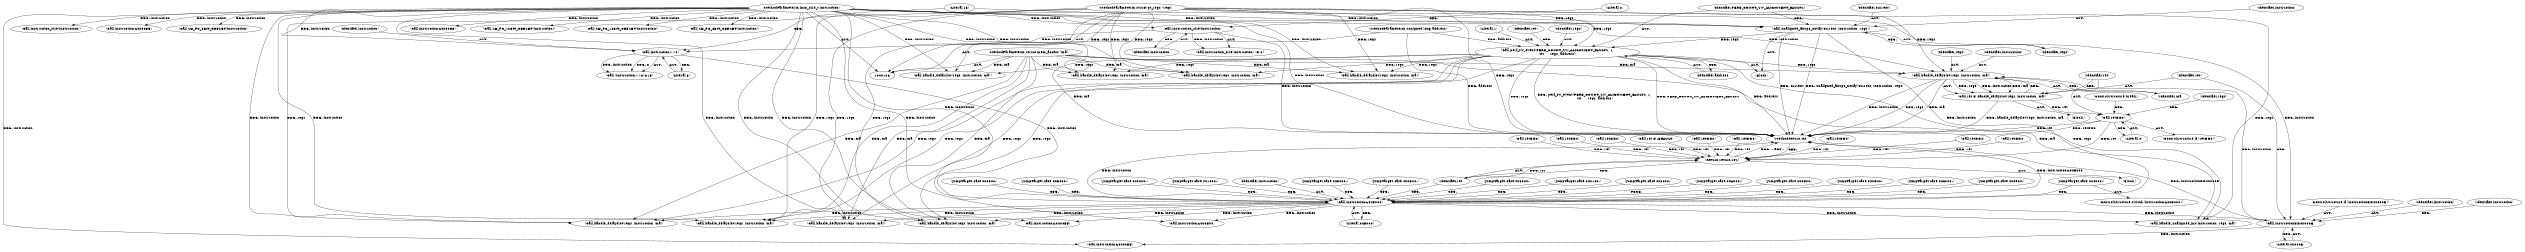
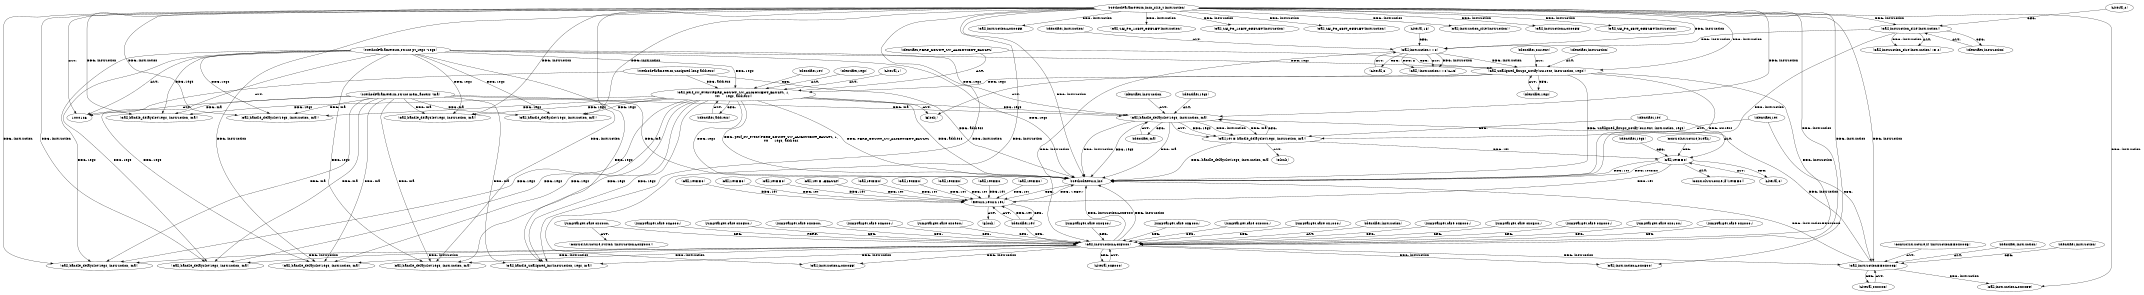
  digraph {
    n1 [label="(Call,handle_delayslot(regs, instruction, ma))"]
    n2 [label="(Call,ret = handle_delayslot(regs, instruction, ma))"]
    n3 [label="(Identifier,ma)"]
    n4 [label="(MethodReturn,int)"]
    n5 [label="(Call,ret==0)"]
    n6 [label="(Block,)"]
    n7 [label="(Return,return ret;)"]
    n8 [label="(Call,perf_sw_event(PERF_COUNT_SW_ALIGNMENT_FAULTS, 1,\n \t\t\t      regs, address))"]
    n9 [label="(Call,handle_delayslot(regs, instruction, ma))"]
    n10 [label="(Call,handle_delayslot(regs, instruction, ma))"]
    n11 [label="(Call,handle_delayslot(regs, instruction, ma))"]
    n12 [label="(Call,handle_delayslot(regs, instruction, ma))"]
    n13 [label="(Call,handle_delayslot(regs, instruction, ma))"]
    n14 [label="(Identifier,address)"]
    n15 [label="(Call,handle_delayslot(regs, instruction, ma))"]
    n16 [label="(Call,handle_delayslot(regs, instruction, ma))"]
    n17 [label="(Block,)"]
    n18 [label="(Call,handle_unaligned_ins(instruction, regs, ma))"]
    n19 [label="(Call,handle_delayslot(regs, instruction, ma))"]
    n20 [label="(Call,unaligned_fixups_notify(current, instruction, regs))"]
    n21 [label="(Call,instruction&0xF000)"]
    n22 [label="(Identifier,regs)"]
    n23 [label="(Call,instruction==0x000B)"]
    n24 [label="(Call,instruction&0x00FF)"]
    n25 [label="(Call,instruction&0x0F00)"]
    n26 [label="(Literal,0xF000)"]
    n27 [label="(Call,instruction>>8)"]
    n28 [label="(Literal,8)"]
    n29 [label="(Call,(instruction>>8)&15)"]
    n30 [label="(Call,instruction_size(instruction))"]
    n31 [label="(Call,instruction_size(instruction) != 2)"]
    n32 [label="(Identifier,instruction)"]
    n33 [label="(MethodParameterIn,insn_size_t instruction)"]
    n34 [label="(Call,instruction&0x00FF)"]
    n35 [label="(Call,SH_PC_12BIT_OFFSET(instruction))"]
    n36 [label="(Call,SH_PC_12BIT_OFFSET(instruction))"]
    n37 [label="(Call,SH_PC_8BIT_OFFSET(instruction))"]
    n38 [label="(Call,instruction&0x00FF)"]
    n39 [label="(Call,instruction_size(instruction))"]
    n40 [label="(Call,instruction&0x00FF)"]
    n41 [label="(Call,SH_PC_8BIT_OFFSET(instruction))"]
    1000126
    n43 [label="(Literal,0x000B)"]
    n44 [label="(MethodParameterIn,struct pt_regs *regs)"]
    n45 [label="(MethodParameterIn,unsigned long address)"]
    n46 [label="(ControlStructure,if (instruction==0x000B))"]
    n47 [label="(ControlStructure,switch (instruction&0xF000))"]
    n48 [label="(MethodParameterIn,struct mem_access *ma)"]
    n49 [label="(Literal,0)"]
    n50 [label="(ControlStructure,if (ret==0))"]
    n51 [label="(Block,)"]
    n52 [label="(Identifier,ret)"]
    n53 [label="(JumpTarget,case 0x0000:)"]
    n54 [label="(Literal,2)"]
    n55 [label="(JumpTarget,case 0x1000:)"]
    n56 [label="(ControlStructure,break;)"]
    n57 [label="(Identifier,instruction)"]
    n58 [label="(Literal,15)"]
    n59 [label="(Identifier,regs)"]
    n60 [label="(JumpTarget,case 0x5000:)"]
    n61 [label="(Identifier,regs)"]
    n62 [label="(Identifier,regs)"]
    n63 [label="(JumpTarget,case 0x0B00:)"]
    n64 [label="(JumpTarget,case 0x8000:)"]
    n65 [label="(Identifier,ret)"]
    n66 [label="(Call,ret==0)"]
    n67 [label="(Identifier,instruction)"]
    n68 [label="(Identifier,current)"]
    n69 [label="(Call,ret==0)"]
    n70 [label="(Identifier,instruction)"]
    n71 [label="(JumpTarget,case 0x0100:)"]
    n72 [label="(JumpTarget,case 0x2000:)"]
    n73 [label="(Call,ret = -EFAULT)"]
    n74 [label="(JumpTarget,case 0xA000:)"]
    n75 [label="(Identifier,instruction)"]
    n76 [label="(JumpTarget,case 0x0F00:)"]
    n77 [label="(JumpTarget,case 0x0D00:)"]
    n78 [label="(Call,ret==0)"]
    n79 [label="(Identifier,ret)"]
    n80 [label="(JumpTarget,case 0x6000:)"]
    n81 [label="(Identifier,PERF_COUNT_SW_ALIGNMENT_FAULTS)"]
    n82 [label="(Identifier,instruction)"]
    n83 [label="(Call,ret==0)"]
    n84 [label="(Call,ret==0)"]
    n85 [label="(JumpTarget,case 0x0900:)"]
    n86 [label="(Call,ret==0)"]
    n87 [label="(Identifier,instruction)"]
    n88 [label="(Literal,1)"]
    n89 [label="(Call,ret==0)"]
    n90 [label="(JumpTarget,case 0x4000:)"]
    n91 [label="(JumpTarget,case 0x0500:)"]
    n92 [label="(JumpTarget,case 0xB000:)"]
    n93 [label="(Call,ret==0)"]
    n94 [label="(Identifier,ret)"]
    n1 -> n2 [label="AST: "]
    n1 -> n2 [label="DDG: regs"]
    n1 -> n2 [label="DDG: instruction"]
    n1 -> n2 [label="DDG: ma"]
    n1 -> n3 [label="CFG: "]
    n1 -> n4 [label="DDG: instruction"]
    n1 -> n4 [label="DDG: regs"]
    n1 -> n4 [label="DDG: ma"]
    n2 -> n1 [label="CFG: "]
    n2 -> n4 [label="DDG: handle_delayslot(regs, instruction, ma)"]
    n2 -> n5 [label="DDG: ret"]
    n2 -> n6 [label="AST: "]
    n3 -> n1 [label="AST: "]
    n4 -> n7 [label="CFG: "]
    n5 -> n4 [label="DDG: ret"]
    n5 -> n4 [label="DDG: ret==0"]
    n5 -> n7 [label="DDG: ret"]
    n5 -> n49 [label="CFG: "]
    n5 -> n50 [label="AST: "]
    n7 -> n4 [label="DDG: <RET>"]
    n7 -> n51 [label="AST: "]
    n7 -> n52 [label="CFG: "]
    n8 -> n1 [label="DDG: regs"]
    n8 -> n4 [label="DDG: regs"]
    n8 -> n4 [label="DDG: perf_sw_event(PERF_COUNT_SW_ALIGNMENT_FAULTS, 1,\n \t\t\t      regs, address)"]
    n8 -> n4 [label="DDG: PERF_COUNT_SW_ALIGNMENT_FAULTS"]
    n8 -> n4 [label="DDG: address"]
    n8 -> n9 [label="DDG: regs"]
    n8 -> n10 [label="DDG: regs"]
    n8 -> n11 [label="DDG: regs"]
    n8 -> n12 [label="DDG: regs"]
    n8 -> n13 [label="DDG: regs"]
    n8 -> n14 [label="CFG: "]
    n8 -> n15 [label="DDG: regs"]
    n8 -> n16 [label="DDG: regs"]
    n8 -> n17 [label="AST: "]
    n8 -> n18 [label="DDG: regs"]
    n8 -> n19 [label="DDG: regs"]
    n14 -> n8 [label="AST: "]
    n20 -> n4 [label="DDG: current"]
    n20 -> n4 [label="DDG: unaligned_fixups_notify(current, instruction, regs)"]
    n20 -> n8 [label="DDG: regs"]
    n20 -> n17 [label="AST: "]
    n20 -> n21 [label="DDG: instruction"]
    n20 -> n22 [label="CFG: "]
    n21 -> n4 [label="DDG: instruction&0xF000"]
    n21 -> n4 [label="DDG: instruction"]
    n21 -> n10 [label="DDG: instruction"]
    n21 -> n12 [label="DDG: instruction"]
    n21 -> n16 [label="DDG: instruction"]
    n21 -> n18 [label="DDG: instruction"]
    n21 -> n19 [label="DDG: instruction"]
    n21 -> n23 [label="DDG: instruction"]
    n21 -> n24 [label="DDG: instruction"]
    n21 -> n25 [label="DDG: instruction"]
    n21 -> n26 [label="CFG: "]
    n22 -> n20 [label="AST: "]
    n23 -> n1 [label="DDG: instruction"]
    n23 -> n4 [label="DDG: instruction==0x000B"]
    n23 -> n38 [label="DDG: instruction"]
    n23 -> n43 [label="CFG: "]
    n26 -> n21 [label="AST: "]
-   n58 -> n20 [label="DDG: instruction"]
+   n27 -> n20 [label="DDG: instruction"]
    n27 -> n21 [label="DDG: instruction"]
    n27 -> n28 [label="CFG: "]
    n27 -> n29 [label="AST: "]
    n27 -> n29 [label="DDG: instruction"]
    n27 -> n29 [label="DDG: 8"]
    n28 -> n27 [label="AST: "]
    n30 -> n4 [label="DDG: instruction"]
    n30 -> n27 [label="DDG: instruction"]
    n30 -> n31 [label="AST: "]
    n30 -> n31 [label="DDG: instruction"]
    n30 -> n32 [label="CFG: "]
    n32 -> n30 [label="AST: "]
    n33 -> n1 [label="DDG: instruction"]
    n33 -> n4 [label="DDG: instruction"]
    n33 -> n9 [label="DDG: instruction"]
    n33 -> n10 [label="DDG: instruction"]
    n33 -> n11 [label="DDG: instruction"]
    n33 -> n12 [label="DDG: instruction"]
    n33 -> n13 [label="DDG: instruction"]
    n33 -> n15 [label="DDG: instruction"]
    n33 -> n16 [label="DDG: instruction"]
+   n33 -> n18 [label="DDG: instruction"]
    n33 -> n19 [label="DDG: instruction"]
    n33 -> n20 [label="DDG: instruction"]
    n33 -> n21 [label="DDG: instruction"]
    n33 -> n23 [label="DDG: instruction"]
    n33 -> n24 [label="DDG: instruction"]
    n33 -> n25 [label="DDG: instruction"]
    n33 -> n27 [label="DDG: instruction"]
    n33 -> n30 [label="DDG: instruction"]
    n33 -> n34 [label="DDG: instruction"]
    n33 -> n35 [label="DDG: instruction"]
    n33 -> n36 [label="DDG: instruction"]
    n33 -> n37 [label="DDG: instruction"]
    n33 -> n38 [label="DDG: instruction"]
    n33 -> n39 [label="DDG: instruction"]
    n33 -> n40 [label="DDG: instruction"]
    n33 -> n41 [label="DDG: instruction"]
    n33 -> 1000126 [label="AST: "]
    n43 -> n23 [label="AST: "]
    n44 -> n1 [label="DDG: regs"]
    n44 -> n4 [label="DDG: regs"]
    n44 -> n8 [label="DDG: regs"]
    n44 -> n9 [label="DDG: regs"]
    n44 -> n10 [label="DDG: regs"]
    n44 -> n11 [label="DDG: regs"]
    n44 -> n12 [label="DDG: regs"]
    n44 -> n13 [label="DDG: regs"]
    n44 -> n15 [label="DDG: regs"]
    n44 -> n16 [label="DDG: regs"]
    n44 -> n18 [label="DDG: regs"]
    n44 -> n19 [label="DDG: regs"]
    n44 -> n20 [label="DDG: regs"]
    n44 -> 1000126 [label="AST: "]
    n45 -> n4 [label="DDG: address"]
    n45 -> n8 [label="DDG: address"]
    n45 -> 1000126 [label="AST: "]
    n46 -> n23 [label="AST: "]
    n48 -> n1 [label="DDG: ma"]
    n48 -> n4 [label="DDG: ma"]
    n48 -> n9 [label="DDG: ma"]
    n48 -> n10 [label="DDG: ma"]
    n48 -> n11 [label="DDG: ma"]
    n48 -> n12 [label="DDG: ma"]
    n48 -> n13 [label="DDG: ma"]
    n48 -> n15 [label="DDG: ma"]
    n48 -> n16 [label="DDG: ma"]
    n48 -> n18 [label="DDG: ma"]
    n48 -> n19 [label="DDG: ma"]
    n48 -> 1000126 [label="AST: "]
    n49 -> n5 [label="AST: "]
    n52 -> n7 [label="AST: "]
    n52 -> n7 [label="DDG: ret"]
    n52 -> n21 [label="CFG: "]
    n53 -> n21 [label="CFG: "]
    n54 -> n30 [label="CFG: "]
    n55 -> n21 [label="CFG: "]
    n56 -> n5 [label="CFG: "]
    n57 -> n21 [label="AST: "]
    n58 -> n27 [label="CFG: "]
    n59 -> n8 [label="AST: "]
    n60 -> n21 [label="CFG: "]
    n61 -> n5 [label="CFG: "]
    n62 -> n1 [label="AST: "]
    n63 -> n21 [label="CFG: "]
    n64 -> n21 [label="CFG: "]
    n65 -> n2 [label="CFG: "]
    n65 -> n5 [label="AST: "]
    n66 -> n7 [label="DDG: ret"]
    n67 -> n23 [label="AST: "]
    n68 -> n20 [label="AST: "]
    n69 -> n7 [label="DDG: ret"]
    n70 -> n23 [label="CFG: "]
    n71 -> n21 [label="CFG: "]
    n72 -> n21 [label="CFG: "]
    n73 -> n7 [label="DDG: ret"]
    n74 -> n21 [label="PERF: "]
    n75 -> n20 [label="AST: "]
    n76 -> n21 [label="CFG: "]
    n77 -> n21 [label="CFG: "]
    n78 -> n7 [label="DDG: ret"]
    n79 -> n2 [label="AST: "]
    n79 -> n23 [label="CFG: "]
    n80 -> n21 [label="CFG: "]
    n81 -> n8 [label="AST: "]
    n81 -> n20 [label="CFG: "]
    n82 -> n27 [label="AST: "]
    n83 -> n7 [label="DDG: ret"]
    n84 -> n7 [label="DDG: ret"]
    n85 -> n21 [label="CFG: "]
    n86 -> n7 [label="DDG: ret"]
    n87 -> n1 [label="AST: "]
    n88 -> n8 [label="AST: "]
    n89 -> n7 [label="DDG: ret"]
    n90 -> n21 [label="CFG: "]
    n90 -> n47 [label="AST: "]
    n91 -> n21 [label="CFG: "]
    n92 -> n21 [label="CFG: "]
    n93 -> n7 [label="DDG: ret"]
    n94 -> n8 [label="CFG: "]
  }
